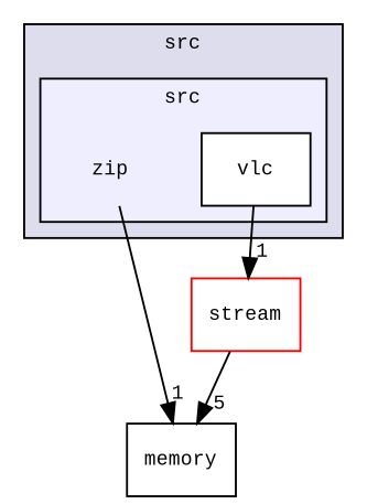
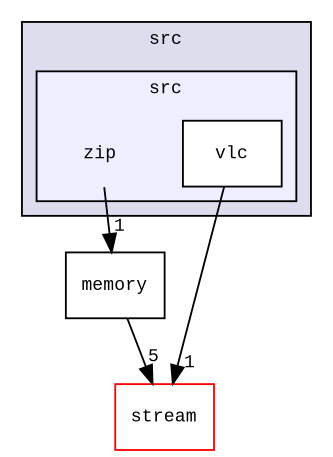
  digraph {
    compound=true
    node [fontname=CourierNew fontsize=10 shape=box]
    edge [headlabel=1 labeldistance=1.5 labelfontname=CourierNew labelfontsize=10]
    n1 [label=zip shape=plaintext]
    n2 [color=black fillcolor=white label=vlc style=filled]
    n3 [label=memory]
    n4 [color=red fillcolor=white label=stream style=filled]
    subgraph cluster_1 {
      bgcolor="#ddddee"
      fontname=CourierNew
      fontsize=10
      label=src
      pencolor=black
      subgraph cluster_2 {
        bgcolor="#eeeeff"
        fontname=CourierNew
        fontsize=10
        label=src
        pencolor=black
        n1
        n2
      }
    }
    n1 -> n3
    n2 -> n4
-   n4 -> n3 [headlabel=5]
+   n3 -> n4 [headlabel=5]
  }
